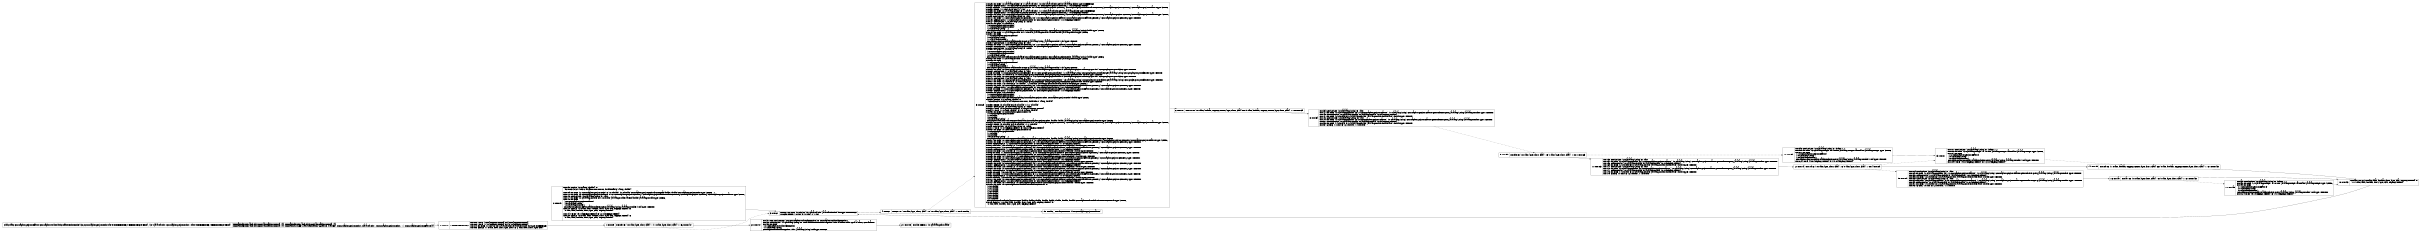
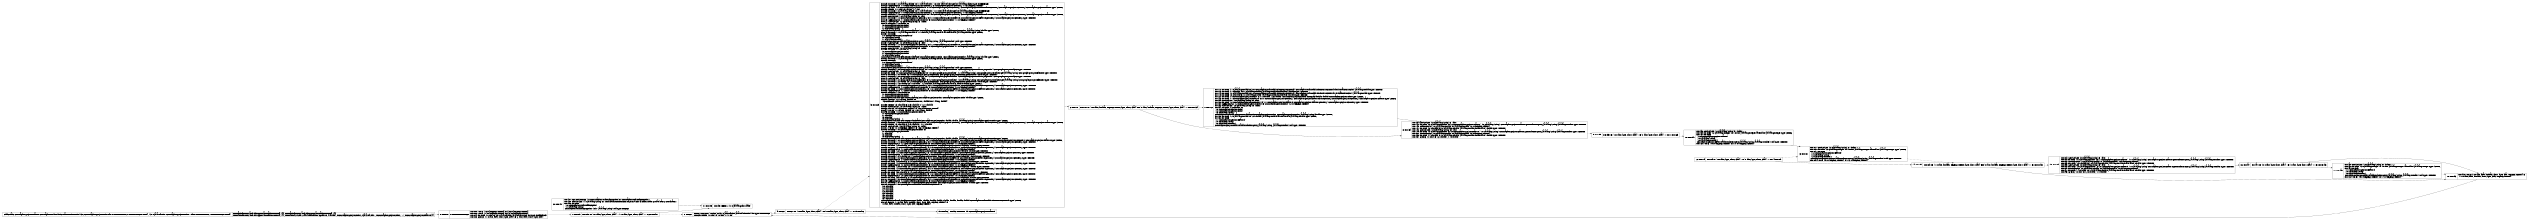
  digraph {
    rankdir=LR
    node [shape=record]
    n1 [label="{0\:\ 0x0000|MTH_ENTER_BLOCK\l|0x0000: MOVE  (r6 I:?[OBJECT, ARRAY]) = (r36 I:?[OBJECT, ARRAY]) \l0x0002: MOVE  (r7 I:?[OBJECT, ARRAY]) = (r37 I:?[OBJECT, ARRAY]) \l0x0004: INVOKE  (r0 I:int) = (r37 I:java.util.List) java.util.List.size():int type: INTERFACE \l0x0008: CONST  (r1 I:?[int, float, short, byte, char]) = (2 ?[int, float, short, byte, char]) \l}"]
    n2 [label="{1\:\ 0x0009|0x0009: IF  (r0 I:?[int, byte, short, char]) \< (r1 I:?[int, byte, short, char])  \-\> B:20:0x01b7 \l}"]
    n3 [label="{20\:\ 0x01b7|0x01b7: NEW_INSTANCE  (r0 I:com.mapbox.turf.TurfException) =  com.mapbox.turf.TurfException \l0x01b9: CONST_STR  (r1 I:java.lang.String) =  \"Turf nearestPointOnLine requires a List of Points made up of at least 2 coordinates.\" \l0x01bb: INVOKE  \l  (r0 I:com.mapbox.turf.TurfException)\l  (r1 I:java.lang.String)\l com.mapbox.turf.TurfException.\<init\>(java.lang.String):void type: DIRECT \l}"]
    n4 [label="{3\:\ 0x0021|0x0021: INVOKE  (r0 I:int) = (r37 I:java.util.List) java.util.List.size():int type: INTERFACE \l0x0025: ARITH  (r0 I:int) = (r0 I:int) + (\-1 int) \l}"]
-   n5 [label="{2\:\ 0x000b|0x000b: CONST  (r0 I:?[long, double]) = \l  (9218868437227405312(0x7ff0000000000000, double:Infinity) ?[long, double])\l \l0x000d: INVOKE  (r2 I:com.mapbox.geojson.Point) = (r0 I:double), (r0 I:double) com.mapbox.geojson.Point.fromLngLat(double, double):com.mapbox.geojson.Point type: STATIC \l0x0011: INVOKE  (r2 I:com.mapbox.geojson.Feature) = (r2 I:com.mapbox.geojson.Geometry) com.mapbox.geojson.Feature.fromGeometry(com.mapbox.geojson.Geometry):com.mapbox.geojson.Feature type: STATIC \l0x0015: CONST_STR  (r3 I:java.lang.String) =  \"dist\" \l0x0017: INVOKE  (r0 I:java.lang.Double) = (r0 I:double) java.lang.Double.valueOf(double):java.lang.Double type: STATIC \l0x001b: INVOKE  \l  (r2 I:com.mapbox.geojson.Feature)\l  (r3 I:java.lang.String)\l  (r0 I:java.lang.Number)\l com.mapbox.geojson.Feature.addNumberProperty(java.lang.String, java.lang.Number):void type: VIRTUAL \l0x001e: CONST  (r0 I:?[int, float, boolean, short, byte, char, OBJECT, ARRAY]) = \l  (0 ?[int, float, boolean, short, byte, char, OBJECT, ARRAY])\l \l0x001f: MOVE  (r9 I:?[OBJECT, ARRAY]) = (r2 I:?[OBJECT, ARRAY]) \l0x0020: CONST  (r8 I:?[int, float, boolean, short, byte, char, OBJECT, ARRAY]) = \l  (0 ?[int, float, boolean, short, byte, char, OBJECT, ARRAY])\l \l}"]
    n6 [label="{21\:\ 0x01be|0x01be: THROW  (r0 I:java.lang.Throwable) \l}"]
    n7 [label="{4\:\ 0x0027|0x0027: IF  (r8 I:?[int, byte, short, char]) \>= (r0 I:?[int, byte, short, char])  \-\> B:19:0x01b6 \l}"]
    n8 [label="{5\:\ 0x0029|0x0029: INVOKE  (r0 I:java.lang.Object) = (r7 I:java.util.List), (r8 I:int) java.util.List.get(int):java.lang.Object type: INTERFACE \l0x002d: CHECK_CAST  (r0 I:com.mapbox.geojson.Geometry) = (com.mapbox.geojson.Geometry) (r0 I:?[OBJECT, ARRAY]) \l0x002f: INVOKE  (r10 I:com.mapbox.geojson.Feature) = (r0 I:com.mapbox.geojson.Geometry) com.mapbox.geojson.Feature.fromGeometry(com.mapbox.geojson.Geometry):com.mapbox.geojson.Feature type: STATIC \l0x0033: ARITH  (r11 I:int) = (r8 I:int) + (1 int) \l0x0035: INVOKE  (r0 I:java.lang.Object) = (r7 I:java.util.List), (r11 I:int) java.util.List.get(int):java.lang.Object type: INTERFACE \l0x0039: CHECK_CAST  (r0 I:com.mapbox.geojson.Geometry) = (com.mapbox.geojson.Geometry) (r0 I:?[OBJECT, ARRAY]) \l0x003b: INVOKE  (r12 I:com.mapbox.geojson.Feature) = (r0 I:com.mapbox.geojson.Geometry) com.mapbox.geojson.Feature.fromGeometry(com.mapbox.geojson.Geometry):com.mapbox.geojson.Feature type: STATIC \l0x003f: CONST_STR  (r0 I:java.lang.String) =  \"dist\" \l0x0041: INVOKE  (r1 I:com.mapbox.geojson.Geometry) = (r10 I:com.mapbox.geojson.Feature) com.mapbox.geojson.Feature.geometry():com.mapbox.geojson.Geometry type: VIRTUAL \l0x0045: CHECK_CAST  (r1 I:com.mapbox.geojson.Point) = (com.mapbox.geojson.Point) (r1 I:?[OBJECT, ARRAY]) \l0x0047: CONST_STR  (r2 I:java.lang.String) =  \"miles\" \l0x0049: INVOKE  (r1 I:double) = \l  (r6 I:com.mapbox.geojson.Point)\l  (r1 I:com.mapbox.geojson.Point)\l  (r2 I:java.lang.String)\l com.mapbox.turf.TurfMeasurement.distance(com.mapbox.geojson.Point, com.mapbox.geojson.Point, java.lang.String):double type: STATIC \l0x004d: INVOKE  (r1 I:java.lang.Double) = (r1 I:double) java.lang.Double.valueOf(double):java.lang.Double type: STATIC \l0x0051: INVOKE  \l  (r10 I:com.mapbox.geojson.Feature)\l  (r0 I:java.lang.String)\l  (r1 I:java.lang.Number)\l com.mapbox.geojson.Feature.addNumberProperty(java.lang.String, java.lang.Number):void type: VIRTUAL \l0x0054: CONST_STR  (r0 I:java.lang.String) =  \"dist\" \l0x0056: INVOKE  (r1 I:com.mapbox.geojson.Geometry) = (r12 I:com.mapbox.geojson.Feature) com.mapbox.geojson.Feature.geometry():com.mapbox.geojson.Geometry type: VIRTUAL \l0x005a: CHECK_CAST  (r1 I:com.mapbox.geojson.Point) = (com.mapbox.geojson.Point) (r1 I:?[OBJECT, ARRAY]) \l0x005c: CONST_STR  (r2 I:java.lang.String) =  \"miles\" \l0x005e: INVOKE  (r1 I:double) = \l  (r6 I:com.mapbox.geojson.Point)\l  (r1 I:com.mapbox.geojson.Point)\l  (r2 I:java.lang.String)\l com.mapbox.turf.TurfMeasurement.distance(com.mapbox.geojson.Point, com.mapbox.geojson.Point, java.lang.String):double type: STATIC \l0x0062: INVOKE  (r1 I:java.lang.Double) = (r1 I:double) java.lang.Double.valueOf(double):java.lang.Double type: STATIC \l0x0066: INVOKE  \l  (r12 I:com.mapbox.geojson.Feature)\l  (r0 I:java.lang.String)\l  (r1 I:java.lang.Number)\l com.mapbox.geojson.Feature.addNumberProperty(java.lang.String, java.lang.Number):void type: VIRTUAL \l0x0069: INVOKE  (r0 I:com.google.gson.JsonObject) = (r10 I:com.mapbox.geojson.Feature) com.mapbox.geojson.Feature.properties():com.google.gson.JsonObject type: VIRTUAL \l0x006d: CONST_STR  (r1 I:java.lang.String) =  \"dist\" \l0x006f: INVOKE  (r0 I:com.google.gson.JsonElement) = (r0 I:com.google.gson.JsonObject), (r1 I:java.lang.String) com.google.gson.JsonObject.get(java.lang.String):com.google.gson.JsonElement type: VIRTUAL \l0x0073: INVOKE  (r0 I:double) = (r0 I:com.google.gson.JsonElement) com.google.gson.JsonElement.getAsDouble():double type: VIRTUAL \l0x0077: INVOKE  (r2 I:com.google.gson.JsonObject) = (r12 I:com.mapbox.geojson.Feature) com.mapbox.geojson.Feature.properties():com.google.gson.JsonObject type: VIRTUAL \l0x007b: CONST_STR  (r3 I:java.lang.String) =  \"dist\" \l0x007d: INVOKE  (r2 I:com.google.gson.JsonElement) = (r2 I:com.google.gson.JsonObject), (r3 I:java.lang.String) com.google.gson.JsonObject.get(java.lang.String):com.google.gson.JsonElement type: VIRTUAL \l0x0081: INVOKE  (r2 I:double) = (r2 I:com.google.gson.JsonElement) com.google.gson.JsonElement.getAsDouble():double type: VIRTUAL \l0x0085: INVOKE  (r13 I:double) = (r0 I:double), (r2 I:double) java.lang.Math.max(double, double):double type: STATIC \l0x0089: INVOKE  (r0 I:com.mapbox.geojson.Geometry) = (r10 I:com.mapbox.geojson.Feature) com.mapbox.geojson.Feature.geometry():com.mapbox.geojson.Geometry type: VIRTUAL \l0x008d: CHECK_CAST  (r0 I:com.mapbox.geojson.Point) = (com.mapbox.geojson.Point) (r0 I:?[OBJECT, ARRAY]) \l0x008f: INVOKE  (r1 I:com.mapbox.geojson.Geometry) = (r12 I:com.mapbox.geojson.Feature) com.mapbox.geojson.Feature.geometry():com.mapbox.geojson.Geometry type: VIRTUAL \l0x0093: CHECK_CAST  (r1 I:com.mapbox.geojson.Point) = (com.mapbox.geojson.Point) (r1 I:?[OBJECT, ARRAY]) \l0x0095: INVOKE  (r15 I:double) = \l  (r0 I:com.mapbox.geojson.Point)\l  (r1 I:com.mapbox.geojson.Point)\l com.mapbox.turf.TurfMeasurement.bearing(com.mapbox.geojson.Point, com.mapbox.geojson.Point):double type: STATIC \l0x0099: CONST  (r17 I:?[long, double]) = \l  (4636033603912859648(0x4056800000000000, double:90.0) ?[long, double])\l \l0x009e: ARITH  (r3 I:double) = (r15 I:double) + (r17 I:double) \l0x00a0: CONST_STR  (r5 I:java.lang.String) =  \"miles\" \l0x00a2: MOVE  (r0 I:?[OBJECT, ARRAY]) = (r36 I:?[OBJECT, ARRAY]) \l0x00a4: MOVE  (r1 I:?[long, double]) = (r13 I:?[long, double]) \l0x00a5: INVOKE  (r0 I:com.mapbox.geojson.Point) = \l  (r0 I:com.mapbox.geojson.Point)\l  (r1 I:double)\l  (r3 I:double)\l  (r5 I:java.lang.String)\l com.mapbox.turf.TurfMeasurement.destination(com.mapbox.geojson.Point, double, double, java.lang.String):com.mapbox.geojson.Point type: STATIC \l0x00a9: INVOKE  (r19 I:com.mapbox.geojson.Feature) = (r0 I:com.mapbox.geojson.Geometry) com.mapbox.geojson.Feature.fromGeometry(com.mapbox.geojson.Geometry):com.mapbox.geojson.Feature type: STATIC \l0x00ad: ARITH  (r3 I:double) = (r15 I:double) \- (r17 I:double) \l0x00af: CONST_STR  (r5 I:java.lang.String) =  \"miles\" \l0x00b1: MOVE  (r0 I:?[OBJECT, ARRAY]) = (r36 I:?[OBJECT, ARRAY]) \l0x00b3: INVOKE  (r0 I:com.mapbox.geojson.Point) = \l  (r0 I:com.mapbox.geojson.Point)\l  (r1 I:double)\l  (r3 I:double)\l  (r5 I:java.lang.String)\l com.mapbox.turf.TurfMeasurement.destination(com.mapbox.geojson.Point, double, double, java.lang.String):com.mapbox.geojson.Point type: STATIC \l0x00b7: INVOKE  (r0 I:com.mapbox.geojson.Feature) = (r0 I:com.mapbox.geojson.Geometry) com.mapbox.geojson.Feature.fromGeometry(com.mapbox.geojson.Geometry):com.mapbox.geojson.Feature type: STATIC \l0x00bb: INVOKE  (r1 I:com.mapbox.geojson.Geometry) = (r19 I:com.mapbox.geojson.Feature) com.mapbox.geojson.Feature.geometry():com.mapbox.geojson.Geometry type: VIRTUAL \l0x00bf: CHECK_CAST  (r1 I:com.mapbox.geojson.Point) = (com.mapbox.geojson.Point) (r1 I:?[OBJECT, ARRAY]) \l0x00c1: INVOKE  (r20 I:double) = (r1 I:com.mapbox.geojson.Point) com.mapbox.geojson.Point.longitude():double type: VIRTUAL \l0x00c5: INVOKE  (r1 I:com.mapbox.geojson.Geometry) = (r19 I:com.mapbox.geojson.Feature) com.mapbox.geojson.Feature.geometry():com.mapbox.geojson.Geometry type: VIRTUAL \l0x00c9: CHECK_CAST  (r1 I:com.mapbox.geojson.Point) = (com.mapbox.geojson.Point) (r1 I:?[OBJECT, ARRAY]) \l0x00cb: INVOKE  (r22 I:double) = (r1 I:com.mapbox.geojson.Point) com.mapbox.geojson.Point.latitude():double type: VIRTUAL \l0x00cf: INVOKE  (r1 I:com.mapbox.geojson.Geometry) = (r0 I:com.mapbox.geojson.Feature) com.mapbox.geojson.Feature.geometry():com.mapbox.geojson.Geometry type: VIRTUAL \l0x00d3: CHECK_CAST  (r1 I:com.mapbox.geojson.Point) = (com.mapbox.geojson.Point) (r1 I:?[OBJECT, ARRAY]) \l0x00d5: INVOKE  (r24 I:double) = (r1 I:com.mapbox.geojson.Point) com.mapbox.geojson.Point.longitude():double type: VIRTUAL \l0x00d9: INVOKE  (r0 I:com.mapbox.geojson.Geometry) = (r0 I:com.mapbox.geojson.Feature) com.mapbox.geojson.Feature.geometry():com.mapbox.geojson.Geometry type: VIRTUAL \l0x00dd: CHECK_CAST  (r0 I:com.mapbox.geojson.Point) = (com.mapbox.geojson.Point) (r0 I:?[OBJECT, ARRAY]) \l0x00df: INVOKE  (r26 I:double) = (r0 I:com.mapbox.geojson.Point) com.mapbox.geojson.Point.latitude():double type: VIRTUAL \l0x00e3: INVOKE  (r0 I:com.mapbox.geojson.Geometry) = (r10 I:com.mapbox.geojson.Feature) com.mapbox.geojson.Feature.geometry():com.mapbox.geojson.Geometry type: VIRTUAL \l0x00e7: CHECK_CAST  (r0 I:com.mapbox.geojson.Point) = (com.mapbox.geojson.Point) (r0 I:?[OBJECT, ARRAY]) \l0x00e9: INVOKE  (r28 I:double) = (r0 I:com.mapbox.geojson.Point) com.mapbox.geojson.Point.longitude():double type: VIRTUAL \l0x00ed: INVOKE  (r0 I:com.mapbox.geojson.Geometry) = (r10 I:com.mapbox.geojson.Feature) com.mapbox.geojson.Feature.geometry():com.mapbox.geojson.Geometry type: VIRTUAL \l0x00f1: CHECK_CAST  (r0 I:com.mapbox.geojson.Point) = (com.mapbox.geojson.Point) (r0 I:?[OBJECT, ARRAY]) \l0x00f3: INVOKE  (r30 I:double) = (r0 I:com.mapbox.geojson.Point) com.mapbox.geojson.Point.latitude():double type: VIRTUAL \l0x00f7: INVOKE  (r0 I:com.mapbox.geojson.Geometry) = (r12 I:com.mapbox.geojson.Feature) com.mapbox.geojson.Feature.geometry():com.mapbox.geojson.Geometry type: VIRTUAL \l0x00fb: CHECK_CAST  (r0 I:com.mapbox.geojson.Point) = (com.mapbox.geojson.Point) (r0 I:?[OBJECT, ARRAY]) \l0x00fd: INVOKE  (r32 I:double) = (r0 I:com.mapbox.geojson.Point) com.mapbox.geojson.Point.longitude():double type: VIRTUAL \l0x0101: INVOKE  (r0 I:com.mapbox.geojson.Geometry) = (r12 I:com.mapbox.geojson.Feature) com.mapbox.geojson.Feature.geometry():com.mapbox.geojson.Geometry type: VIRTUAL \l0x0105: CHECK_CAST  (r0 I:com.mapbox.geojson.Point) = (com.mapbox.geojson.Point) (r0 I:?[OBJECT, ARRAY]) \l0x0107: INVOKE  (r34 I:double) = (r0 I:com.mapbox.geojson.Point) com.mapbox.geojson.Point.latitude():double type: VIRTUAL \l0x010b: INVOKE  (r0 I:com.mapbox.turf.models.LineIntersectsResult) = \l  (r20 I:double)\l  (r22 I:double)\l  (r24 I:double)\l  (r26 I:double)\l  (r28 I:double)\l  (r30 I:double)\l  (r32 I:double)\l  (r34 I:double)\l com.mapbox.turf.TurfMisc.lineIntersects(double, double, double, double, double, double, double, double):com.mapbox.turf.models.LineIntersectsResult type: STATIC \l0x010f: CONST  (r1 I:?[int, float, boolean, short, byte, char, OBJECT, ARRAY]) = \l  (0 ?[int, float, boolean, short, byte, char, OBJECT, ARRAY])\l \l}"]
    n9 [label="{19\:\ 0x01b6|0x01b6: RETURN  (r9 I:com.mapbox.geojson.Feature) \l}"]
    n10 [label="{6\:\ 0x0110|0x0110: IF  (r0 I:?[int, boolean, OBJECT, ARRAY, byte, short, char]) == (0 ?[int, boolean, OBJECT, ARRAY, byte, short, char])  \-\> B:8:0x013f \l}"]
+   n11 [label="{7\:\ 0x0112|0x0112: INVOKE  (r1 I:java.lang.Double) = (r0 I:com.mapbox.turf.models.LineIntersectsResult) com.mapbox.turf.models.LineIntersectsResult.horizontalIntersection():java.lang.Double type: VIRTUAL \l0x0116: INVOKE  (r1 I:double) = (r1 I:java.lang.Double) java.lang.Double.doubleValue():double type: VIRTUAL \l0x011a: INVOKE  (r0 I:java.lang.Double) = (r0 I:com.mapbox.turf.models.LineIntersectsResult) com.mapbox.turf.models.LineIntersectsResult.verticalIntersection():java.lang.Double type: VIRTUAL \l0x011e: INVOKE  (r3 I:double) = (r0 I:java.lang.Double) java.lang.Double.doubleValue():double type: VIRTUAL \l0x0122: INVOKE  (r0 I:com.mapbox.geojson.Point) = (r1 I:double), (r3 I:double) com.mapbox.geojson.Point.fromLngLat(double, double):com.mapbox.geojson.Point type: STATIC \l0x0126: INVOKE  (r1 I:com.mapbox.geojson.Feature) = (r0 I:com.mapbox.geojson.Geometry) com.mapbox.geojson.Feature.fromGeometry(com.mapbox.geojson.Geometry):com.mapbox.geojson.Feature type: STATIC \l0x012a: CONST_STR  (r0 I:java.lang.String) =  \"dist\" \l0x012c: INVOKE  (r2 I:com.mapbox.geojson.Geometry) = (r1 I:com.mapbox.geojson.Feature) com.mapbox.geojson.Feature.geometry():com.mapbox.geojson.Geometry type: VIRTUAL \l0x0130: CHECK_CAST  (r2 I:com.mapbox.geojson.Point) = (com.mapbox.geojson.Point) (r2 I:?[OBJECT, ARRAY]) \l0x0132: CONST_STR  (r3 I:java.lang.String) =  \"miles\" \l0x0134: INVOKE  (r2 I:double) = \l  (r6 I:com.mapbox.geojson.Point)\l  (r2 I:com.mapbox.geojson.Point)\l  (r3 I:java.lang.String)\l com.mapbox.turf.TurfMeasurement.distance(com.mapbox.geojson.Point, com.mapbox.geojson.Point, java.lang.String):double type: STATIC \l0x0138: INVOKE  (r2 I:java.lang.Double) = (r2 I:double) java.lang.Double.valueOf(double):java.lang.Double type: STATIC \l0x013c: INVOKE  \l  (r1 I:com.mapbox.geojson.Feature)\l  (r0 I:java.lang.String)\l  (r2 I:java.lang.Number)\l com.mapbox.geojson.Feature.addNumberProperty(java.lang.String, java.lang.Number):void type: VIRTUAL \l}"]
    n12 [label="{8\:\ 0x013f|0x013f: CONST_STR  (r0 I:java.lang.String) =  \"dist\" \l0x0141: INVOKE  (r0 I:java.lang.Number) = (r10 I:com.mapbox.geojson.Feature), (r0 I:java.lang.String) com.mapbox.geojson.Feature.getNumberProperty(java.lang.String):java.lang.Number type: VIRTUAL \l0x0145: CHECK_CAST  (r0 I:java.lang.Double) = (java.lang.Double) (r0 I:?[OBJECT, ARRAY]) \l0x0147: INVOKE  (r2 I:double) = (r0 I:java.lang.Double) java.lang.Double.doubleValue():double type: VIRTUAL \l0x014b: CONST_STR  (r0 I:java.lang.String) =  \"dist\" \l0x014d: INVOKE  (r0 I:java.lang.Number) = (r9 I:com.mapbox.geojson.Feature), (r0 I:java.lang.String) com.mapbox.geojson.Feature.getNumberProperty(java.lang.String):java.lang.Number type: VIRTUAL \l0x0151: CHECK_CAST  (r0 I:java.lang.Double) = (java.lang.Double) (r0 I:?[OBJECT, ARRAY]) \l0x0153: INVOKE  (r4 I:double) = (r0 I:java.lang.Double) java.lang.Double.doubleValue():double type: VIRTUAL \l0x0157: CMP_G  (r0 I:int) = (r2 I:double), (r4 I:double) \l}"]
    n13 [label="{9\:\ 0x0159|0x0159: IF  (r0 I:?[int, byte, short, char]) \>= (0 ?[int, byte, short, char])  \-\> B:11:0x0165 \l}"]
    n14 [label="{10\:\ 0x015b|0x015b: CONST_STR  (r0 I:java.lang.String) =  \"index\" \l0x015d: INVOKE  (r2 I:java.lang.Integer) = (r8 I:int) java.lang.Integer.valueOf(int):java.lang.Integer type: STATIC \l0x0161: INVOKE  \l  (r10 I:com.mapbox.geojson.Feature)\l  (r0 I:java.lang.String)\l  (r2 I:java.lang.Number)\l com.mapbox.geojson.Feature.addNumberProperty(java.lang.String, java.lang.Number):void type: VIRTUAL \l0x0164: MOVE  (r9 I:?[OBJECT, ARRAY]) = (r10 I:?[OBJECT, ARRAY]) \l}"]
-   n15 [label="{11\:\ 0x0165|0x0165: CONST_STR  (r0 I:java.lang.String) =  \"dist\" \l0x0167: INVOKE  (r0 I:java.lang.Number) = (r12 I:com.mapbox.geojson.Feature), (r0 I:java.lang.String) com.mapbox.geojson.Feature.getNumberProperty(java.lang.String):java.lang.Number type: VIRTUAL \l0x016b: CHECK_CAST  (r0 I:java.lang.Double) = (java.lang.Double) (r0 I:?[OBJECT, ARRAY]) \l0x016d: INVOKE  (r2 I:double) = (r0 I:java.lang.Double) java.lang.Double.doubleValue():double type: VIRTUAL \l0x0171: CONST_STR  (r0 I:java.lang.String) =  \"dist\" \l0x0173: INVOKE  (r0 I:java.lang.Number) = (r9 I:com.mapbox.geojson.Feature), (r0 I:java.lang.String) com.mapbox.geojson.Feature.getNumberProperty(java.lang.String):java.lang.Number type: VIRTUAL \l0x0177: CHECK_CAST  (r0 I:java.lang.Double) = (java.lang.Double) (r0 I:?[OBJECT, ARRAY]) \l0x0179: INVOKE  (r4 I:double) = (r0 I:java.lang.Double) java.lang.Double.doubleValue():double type: VIRTUAL \l0x017d: CMP_G  (r0 I:int) = (r2 I:double), (r4 I:double) \l}"]
    n16 [label="{13\:\ 0x0181|0x0181: CONST_STR  (r0 I:java.lang.String) =  \"index\" \l0x0183: INVOKE  (r2 I:java.lang.Integer) = (r8 I:int) java.lang.Integer.valueOf(int):java.lang.Integer type: STATIC \l0x0187: INVOKE  \l  (r12 I:com.mapbox.geojson.Feature)\l  (r0 I:java.lang.String)\l  (r2 I:java.lang.Number)\l com.mapbox.geojson.Feature.addNumberProperty(java.lang.String, java.lang.Number):void type: VIRTUAL \l0x018a: MOVE  (r9 I:?[OBJECT, ARRAY]) = (r12 I:?[OBJECT, ARRAY]) \l}"]
    n17 [label="{12\:\ 0x017f|0x017f: IF  (r0 I:?[int, byte, short, char]) \>= (0 ?[int, byte, short, char])  \-\> B:14:0x018b \l}"]
    n18 [label="{14\:\ 0x018b|0x018b: IF  (r1 I:?[int, boolean, OBJECT, ARRAY, byte, short, char]) == (0 ?[int, boolean, OBJECT, ARRAY, byte, short, char])  \-\> B:18:0x01b3 \l}"]
    n19 [label="{15\:\ 0x018d|0x018d: CONST_STR  (r0 I:java.lang.String) =  \"dist\" \l0x018f: INVOKE  (r0 I:java.lang.Number) = (r1 I:com.mapbox.geojson.Feature), (r0 I:java.lang.String) com.mapbox.geojson.Feature.getNumberProperty(java.lang.String):java.lang.Number type: VIRTUAL \l0x0193: CHECK_CAST  (r0 I:java.lang.Double) = (java.lang.Double) (r0 I:?[OBJECT, ARRAY]) \l0x0195: INVOKE  (r2 I:double) = (r0 I:java.lang.Double) java.lang.Double.doubleValue():double type: VIRTUAL \l0x0199: CONST_STR  (r0 I:java.lang.String) =  \"dist\" \l0x019b: INVOKE  (r0 I:java.lang.Number) = (r9 I:com.mapbox.geojson.Feature), (r0 I:java.lang.String) com.mapbox.geojson.Feature.getNumberProperty(java.lang.String):java.lang.Number type: VIRTUAL \l0x019f: CHECK_CAST  (r0 I:java.lang.Double) = (java.lang.Double) (r0 I:?[OBJECT, ARRAY]) \l0x01a1: INVOKE  (r4 I:double) = (r0 I:java.lang.Double) java.lang.Double.doubleValue():double type: VIRTUAL \l0x01a5: CMP_G  (r0 I:int) = (r2 I:double), (r4 I:double) \l}"]
    n20 [label="{18\:\ 0x01b3|0x01b3: MOVE  (r8 I:?[int, float, boolean, short, byte, char, OBJECT, ARRAY]) = \l  (r11 I:?[int, float, boolean, short, byte, char, OBJECT, ARRAY])\l \l}"]
    n21 [label="{16\:\ 0x01a7|0x01a7: IF  (r0 I:?[int, byte, short, char]) \>= (0 ?[int, byte, short, char])  \-\> B:18:0x01b3 \l}"]
    n22 [label="{17\:\ 0x01a9|0x01a9: CONST_STR  (r0 I:java.lang.String) =  \"index\" \l0x01ab: INVOKE  (r2 I:java.lang.Integer) = (r8 I:int) java.lang.Integer.valueOf(int):java.lang.Integer type: STATIC \l0x01af: INVOKE  \l  (r1 I:com.mapbox.geojson.Feature)\l  (r0 I:java.lang.String)\l  (r2 I:java.lang.Number)\l com.mapbox.geojson.Feature.addNumberProperty(java.lang.String, java.lang.Number):void type: VIRTUAL \l0x01b2: MOVE  (r9 I:?[OBJECT, ARRAY]) = (r1 I:?[OBJECT, ARRAY]) \l}"]
    n23 [label="{public static com.mapbox.geojson.Feature com.mapbox.turf.TurfMisc.nearestPointOnLine((r36 I:com.mapbox.geojson.Point A[IMMUTABLE_TYPE, METHOD_ARGUMENT]), (r37 I:java.util.List\<com.mapbox.geojson.Point\> A[IMMUTABLE_TYPE, METHOD_ARGUMENT]))  | Annotation[BUILD, android.support.annotation.NonNull, \{\}], Annotation[BUILD, android.support.annotation.NonNull, \{\}]\lAnnotation[BUILD, android.support.annotation.NonNull, \{\}], Annotation[SYSTEM, dalvik.annotation.Signature, \{value=[(, Lcom\/mapbox\/geojson\/Point;, Ljava\/util\/List\<, Lcom\/mapbox\/geojson\/Point;, \>;), Lcom\/mapbox\/geojson\/Feature;]\}]\l}"]
    n1 -> n2
-   n2 -> n3
+   n2 -> n6
    n2 -> n4 [style=dashed]
    n3 -> n6
    n4 -> n7
-   n5 -> n4
    n7 -> n8 [style=dashed]
    n7 -> n9
    n8 -> n10
+   n10 -> n11 [style=dashed]
    n10 -> n12
+   n11 -> n12
    n12 -> n13 [style=dashed]
    n13 -> n14 [style=dashed]
-   n13 -> n15
    n14 -> n16
-   n15 -> n17
    n16 -> n18 [style=dashed]
    n17 -> n16 [style=dashed]
    n17 -> n18
-   n17 -> n19 [style=dashed]
+   n18 -> n19 [style=dashed]
    n18 -> n20
    n19 -> n21
    n20 -> n4
    n21 -> n20
    n21 -> n22 [style=dashed]
    n22 -> n20 [style=dashed]
    n23 -> n1
  }
